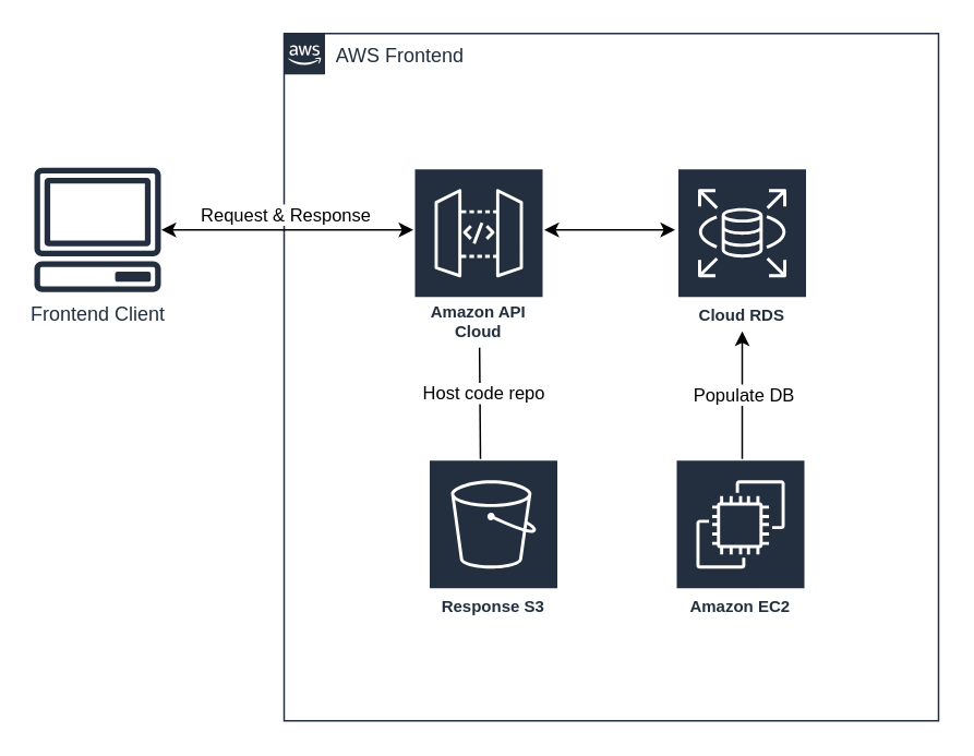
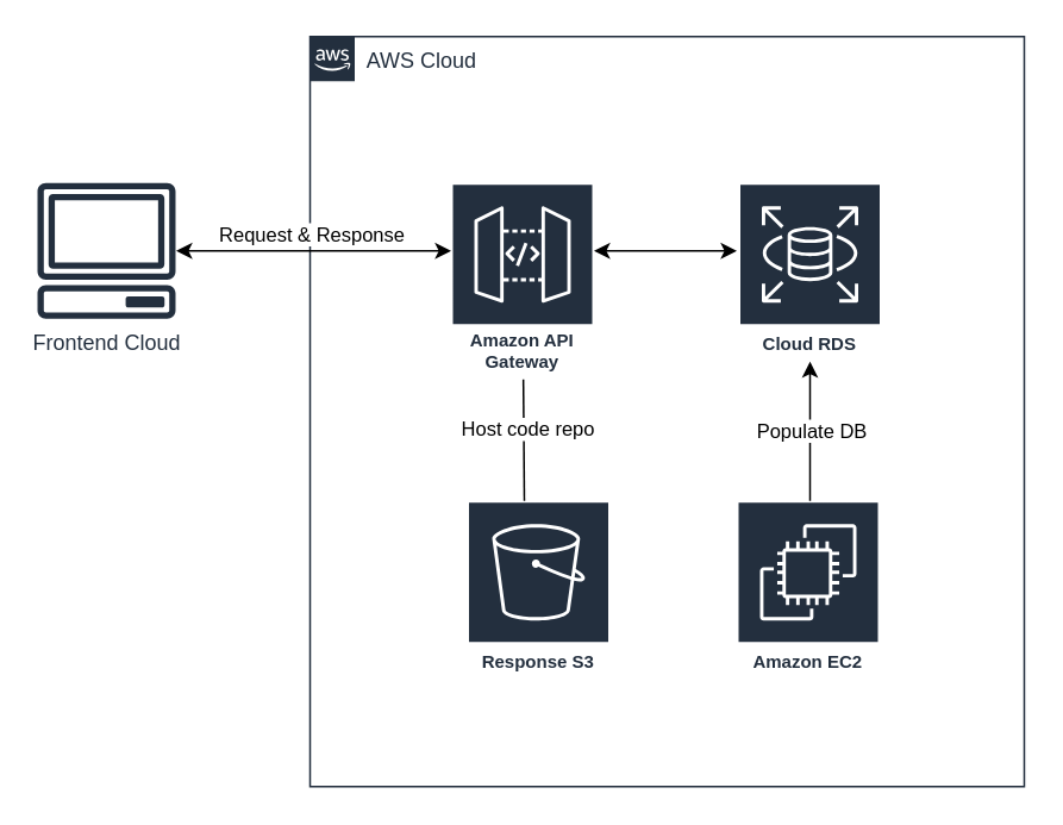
  <mxCell id="0" />
  <mxCell id="1" parent="0" />
- <mxCell id="2" value="AWS Frontend" style="points=[[0,0],[0.25,0],[0.5,0],[0.75,0],[1,0],[1,0.25],[1,0.5],[1,0.75],[1,1],[0.75,1],[0.5,1],[0.25,1],[0,1],[0,0.75],[0,0.5],[0,0.25]];outlineConnect=0;gradientColor=none;html=1;whiteSpace=wrap;fontSize=12;fontStyle=0;shape=mxgraph.aws4.group;grIcon=mxgraph.aws4.group_aws_cloud_alt;strokeColor=#232F3E;fillColor=none;verticalAlign=top;align=left;spacingLeft=30;fontColor=#232F3E;dashed=0;" vertex="1" parent="1"><mxGeometry x="173" y="20" width="400" height="420" as="geometry" /></mxCell>
- <mxCell id="3" value="Frontend Client" style="outlineConnect=0;fontColor=#232F3E;gradientColor=none;fillColor=#232F3E;strokeColor=none;dashed=0;verticalLabelPosition=bottom;verticalAlign=top;align=center;html=1;fontSize=12;fontStyle=0;aspect=fixed;pointerEvents=1;shape=mxgraph.aws4.client;" vertex="1" parent="1"><mxGeometry x="20" y="102" width="78" height="76" as="geometry" /></mxCell>
+ <mxCell id="2" value="AWS Cloud" style="points=[[0,0],[0.25,0],[0.5,0],[0.75,0],[1,0],[1,0.25],[1,0.5],[1,0.75],[1,1],[0.75,1],[0.5,1],[0.25,1],[0,1],[0,0.75],[0,0.5],[0,0.25]];outlineConnect=0;gradientColor=none;html=1;whiteSpace=wrap;fontSize=12;fontStyle=0;shape=mxgraph.aws4.group;grIcon=mxgraph.aws4.group_aws_cloud_alt;strokeColor=#232F3E;fillColor=none;verticalAlign=top;align=left;spacingLeft=30;fontColor=#232F3E;dashed=0;" vertex="1" parent="1"><mxGeometry x="173" y="20" width="400" height="420" as="geometry" /></mxCell>
+ <mxCell id="3" value="Frontend Cloud" style="outlineConnect=0;fontColor=#232F3E;gradientColor=none;fillColor=#232F3E;strokeColor=none;dashed=0;verticalLabelPosition=bottom;verticalAlign=top;align=center;html=1;fontSize=12;fontStyle=0;aspect=fixed;pointerEvents=1;shape=mxgraph.aws4.client;" vertex="1" parent="1"><mxGeometry x="20" y="102" width="78" height="76" as="geometry" /></mxCell>
  <mxCell id="4" value="Amazon EC2" style="outlineConnect=0;fontColor=#232F3E;gradientColor=none;strokeColor=#ffffff;fillColor=#232F3E;dashed=0;verticalLabelPosition=middle;verticalAlign=bottom;align=center;html=1;whiteSpace=wrap;fontSize=10;fontStyle=1;spacing=3;shape=mxgraph.aws4.productIcon;prIcon=mxgraph.aws4.ec2;" vertex="1" parent="1"><mxGeometry x="412" y="280" width="80" height="100" as="geometry" /></mxCell>
  <mxCell id="5" value="Cloud RDS" style="outlineConnect=0;fontColor=#232F3E;gradientColor=none;strokeColor=#ffffff;fillColor=#232F3E;dashed=0;verticalLabelPosition=middle;verticalAlign=bottom;align=center;html=1;whiteSpace=wrap;fontSize=10;fontStyle=1;spacing=3;shape=mxgraph.aws4.productIcon;prIcon=mxgraph.aws4.rds;" vertex="1" parent="1"><mxGeometry x="413" y="102" width="80" height="100" as="geometry" /></mxCell>
- <mxCell id="6" value="Amazon API Cloud" style="outlineConnect=0;fontColor=#232F3E;gradientColor=none;strokeColor=#ffffff;fillColor=#232F3E;dashed=0;verticalLabelPosition=middle;verticalAlign=bottom;align=center;html=1;whiteSpace=wrap;fontSize=10;fontStyle=1;spacing=3;shape=mxgraph.aws4.productIcon;prIcon=mxgraph.aws4.api_gateway;" vertex="1" parent="1"><mxGeometry x="252" y="102" width="80" height="110" as="geometry" /></mxCell>
+ <mxCell id="6" value="Amazon API Gateway" style="outlineConnect=0;fontColor=#232F3E;gradientColor=none;strokeColor=#ffffff;fillColor=#232F3E;dashed=0;verticalLabelPosition=middle;verticalAlign=bottom;align=center;html=1;whiteSpace=wrap;fontSize=10;fontStyle=1;spacing=3;shape=mxgraph.aws4.productIcon;prIcon=mxgraph.aws4.api_gateway;" vertex="1" parent="1"><mxGeometry x="252" y="102" width="80" height="110" as="geometry" /></mxCell>
  <mxCell id="7" value="" style="endArrow=classic;startArrow=classic;html=1;" edge="1" parent="1" target="6"><mxGeometry width="50" height="50" relative="1" as="geometry"><mxPoint x="98" y="140" as="sourcePoint" /><mxPoint x="148" y="90" as="targetPoint" /><Array as="points"><mxPoint x="252" y="140" /></Array></mxGeometry></mxCell>
  <mxCell id="8" value="Request &amp;amp; Response" style="edgeLabel;html=1;align=center;verticalAlign=middle;resizable=0;points=[];" vertex="1" connectable="0" parent="7"><mxGeometry x="-0.54" y="-2" relative="1" as="geometry"><mxPoint x="40" y="-12" as="offset" /></mxGeometry></mxCell>
  <mxCell id="9" value="" style="endArrow=classic;startArrow=classic;html=1;" edge="1" parent="1"><mxGeometry width="50" height="50" relative="1" as="geometry"><mxPoint x="332" y="140" as="sourcePoint" /><mxPoint x="412" y="140" as="targetPoint" /><Array as="points"><mxPoint x="412" y="140" /></Array></mxGeometry></mxCell>
  <mxCell id="10" value="" style="endArrow=classic;html=1;" edge="1" parent="1" target="5"><mxGeometry width="50" height="50" relative="1" as="geometry"><mxPoint x="453" y="280" as="sourcePoint" /><mxPoint x="503" y="230" as="targetPoint" /></mxGeometry></mxCell>
  <mxCell id="11" value="Populate DB" style="edgeLabel;html=1;align=center;verticalAlign=middle;resizable=0;points=[];" vertex="1" connectable="0" parent="10"><mxGeometry x="0.844" relative="1" as="geometry"><mxPoint y="32" as="offset" /></mxGeometry></mxCell>
  <mxCell id="12" value="" style="shape=image;html=1;verticalAlign=top;verticalLabelPosition=bottom;labelBackgroundColor=#ffffff;imageAspect=0;aspect=fixed;image=https://cdn4.iconfinder.com/data/icons/logos-3/600/React.js_logo-128.png" vertex="1" parent="1"><mxGeometry x="46.5" y="115" width="25" height="25" as="geometry" /></mxCell>
  <mxCell id="13" value="Response S3" style="outlineConnect=0;fontColor=#232F3E;gradientColor=none;strokeColor=#ffffff;fillColor=#232F3E;dashed=0;verticalLabelPosition=middle;verticalAlign=bottom;align=center;html=1;whiteSpace=wrap;fontSize=10;fontStyle=1;spacing=3;shape=mxgraph.aws4.productIcon;prIcon=mxgraph.aws4.s3;" vertex="1" parent="1"><mxGeometry x="261" y="280" width="80" height="100" as="geometry" /></mxCell>
  <mxCell id="14" value="" style="endArrow=none;html=1;" edge="1" parent="1" target="6"><mxGeometry width="50" height="50" relative="1" as="geometry"><mxPoint x="293" y="280" as="sourcePoint" /><mxPoint x="293.553" y="212" as="targetPoint" /></mxGeometry></mxCell>
  <mxCell id="15" value="Host code repo" style="edgeLabel;html=1;align=center;verticalAlign=middle;resizable=0;points=[];" vertex="1" connectable="0" parent="14"><mxGeometry x="0.378" y="-2" relative="1" as="geometry"><mxPoint y="7" as="offset" /></mxGeometry></mxCell>
